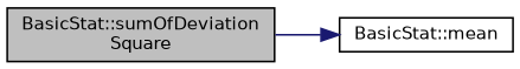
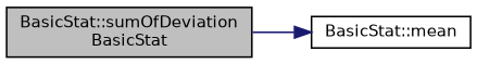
  digraph {
    rankdir=LR
    node [color=black fontname=Helvetica fontsize=10 shape=record style=filled]
-   n1 [fillcolor=grey75 fontcolor=black height=0.2 label="BasicStat::sumOfDeviation\lSquare" width=0.4]
+   n1 [fillcolor=grey75 fontcolor=black height=0.2 label="BasicStat::sumOfDeviation\lBasicStat" width=0.4]
    n2 [fillcolor=white height=0.2 label="BasicStat::mean" width=0.4]
    n1 -> n2 [color=midnightblue fontname=Helvetica fontsize=10 labelfontname=Helvetica labelfontsize=10 style=solid]
  }
